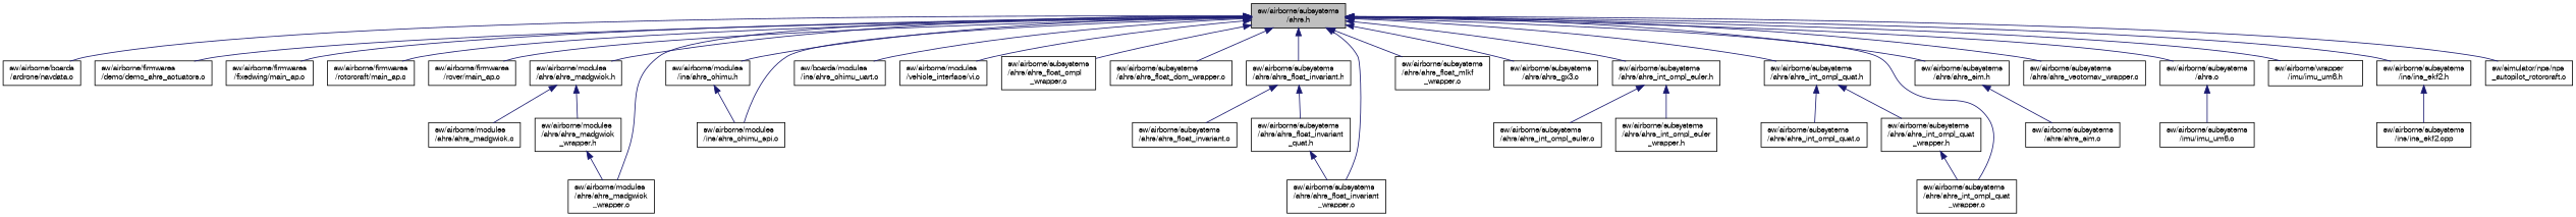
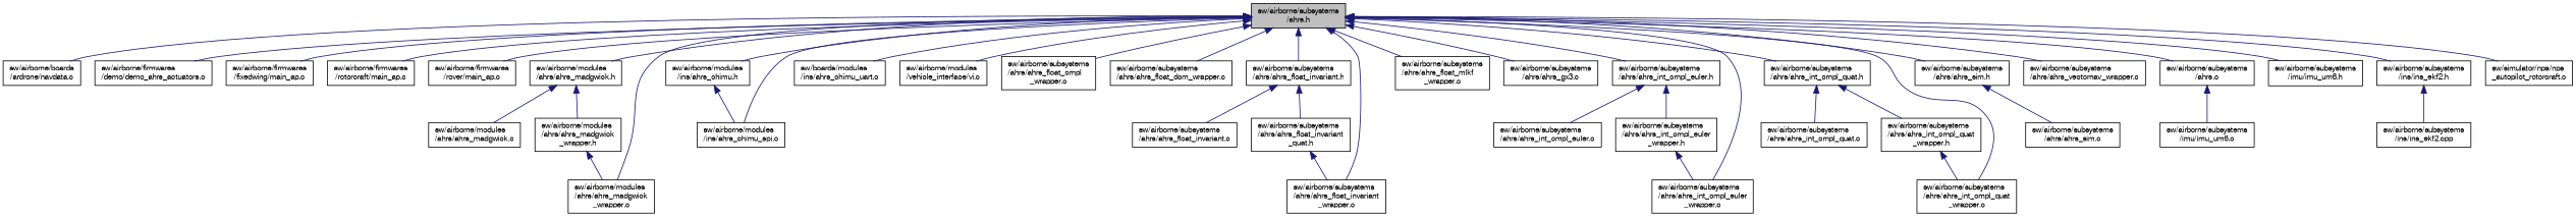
  digraph {
    node [color=black fillcolor=white fontname=FreeSans fontsize=10 shape=record style=filled]
    edge [color=midnightblue dir=back fontname=FreeSans fontsize=10 labelfontname=FreeSans labelfontsize=10 style=solid]
    n1 [fillcolor=grey75 fontcolor=black height=0.2 label="sw/airborne/subsystems\l/ahrs.h" width=0.4]
    n2 [height=0.2 label="sw/airborne/boards\l/ardrone/navdata.c" width=0.4]
    n3 [height=0.2 label="sw/airborne/firmwares\l/demo/demo_ahrs_actuators.c" width=0.4]
    n4 [height=0.2 label="sw/airborne/firmwares\l/fixedwing/main_ap.c" width=0.4]
    n5 [height=0.2 label="sw/airborne/firmwares\l/rotorcraft/main_ap.c" width=0.4]
    n6 [height=0.2 label="sw/airborne/firmwares\l/rover/main_ap.c" width=0.4]
    n7 [height=0.2 label="sw/airborne/modules\l/ahrs/ahrs_madgwick.h" width=0.4]
    n8 [height=0.2 label="sw/airborne/modules\l/ahrs/ahrs_madgwick\l_wrapper.c" width=0.4]
    n9 [height=0.2 label="sw/airborne/modules\l/ins/ahrs_chimu.h" width=0.4]
    n10 [height=0.2 label="sw/airborne/modules\l/ins/ahrs_chimu_spi.c" width=0.4]
    n11 [height=0.2 label="sw/boards/modules\l/ins/ahrs_chimu_uart.c" width=0.4]
    n12 [height=0.2 label="sw/airborne/modules\l/vehicle_interface/vi.c" width=0.4]
    n13 [height=0.2 label="sw/airborne/subsystems\l/ahrs/ahrs_float_cmpl\l_wrapper.c" width=0.4]
    n14 [height=0.2 label="sw/airborne/subsystems\l/ahrs/ahrs_float_dcm_wrapper.c" width=0.4]
    n15 [height=0.2 label="sw/airborne/subsystems\l/ahrs/ahrs_float_invariant.h" width=0.4]
    n16 [height=0.2 label="sw/airborne/subsystems\l/ahrs/ahrs_float_invariant\l_wrapper.c" width=0.4]
    n17 [height=0.2 label="sw/airborne/subsystems\l/ahrs/ahrs_float_mlkf\l_wrapper.c" width=0.4]
    n18 [height=0.2 label="sw/airborne/subsystems\l/ahrs/ahrs_gx3.c" width=0.4]
    n19 [height=0.2 label="sw/airborne/subsystems\l/ahrs/ahrs_int_cmpl_euler.h" width=0.4]
+   n20 [height=0.2 label="sw/airborne/subsystems\l/ahrs/ahrs_int_cmpl_euler\l_wrapper.c" width=0.4]
    n21 [height=0.2 label="sw/airborne/subsystems\l/ahrs/ahrs_int_cmpl_quat.h" width=0.4]
    n22 [height=0.2 label="sw/airborne/subsystems\l/ahrs/ahrs_int_cmpl_quat\l_wrapper.c" width=0.4]
    n23 [height=0.2 label="sw/airborne/subsystems\l/ahrs/ahrs_sim.h" width=0.4]
    n24 [height=0.2 label="sw/airborne/subsystems\l/ahrs/ahrs_vectornav_wrapper.c" width=0.4]
    n25 [height=0.2 label="sw/airborne/subsystems\l/ahrs.c" width=0.4]
-   n26 [height=0.2 label="sw/airborne/wrapper\l/imu/imu_um6.h" width=0.4]
+   n26 [height=0.2 label="sw/airborne/subsystems\l/imu/imu_um6.h" width=0.4]
    n27 [height=0.2 label="sw/airborne/subsystems\l/ins/ins_ekf2.h" width=0.4]
    n28 [height=0.2 label="sw/simulator/nps/nps\l_autopilot_rotorcraft.c" width=0.4]
    n29 [height=0.2 label="sw/airborne/modules\l/ahrs/ahrs_madgwick.c" width=0.4]
    n30 [height=0.2 label="sw/airborne/modules\l/ahrs/ahrs_madgwick\l_wrapper.h" width=0.4]
    n31 [height=0.2 label="sw/airborne/subsystems\l/ahrs/ahrs_float_invariant.c" width=0.4]
    n32 [height=0.2 label="sw/airborne/subsystems\l/ahrs/ahrs_float_invariant\l_quat.h" width=0.4]
    n33 [height=0.2 label="sw/airborne/subsystems\l/ahrs/ahrs_int_cmpl_euler.c" width=0.4]
    n34 [height=0.2 label="sw/airborne/subsystems\l/ahrs/ahrs_int_cmpl_euler\l_wrapper.h" width=0.4]
    n35 [height=0.2 label="sw/airborne/subsystems\l/ahrs/ahrs_int_cmpl_quat.c" width=0.4]
    n36 [height=0.2 label="sw/airborne/subsystems\l/ahrs/ahrs_int_cmpl_quat\l_wrapper.h" width=0.4]
    n37 [height=0.2 label="sw/airborne/subsystems\l/ahrs/ahrs_sim.c" width=0.4]
    n38 [height=0.2 label="sw/airborne/subsystems\l/imu/imu_um6.c" width=0.4]
    n39 [height=0.2 label="sw/airborne/subsystems\l/ins/ins_ekf2.cpp" width=0.4]
    n1 -> n2
    n1 -> n3
    n1 -> n4
    n1 -> n5
    n1 -> n6
    n1 -> n7
    n1 -> n8
    n1 -> n9
    n1 -> n10
    n1 -> n11
    n1 -> n12
    n1 -> n13
    n1 -> n14
    n1 -> n15
    n1 -> n16
    n1 -> n17
    n1 -> n18
    n1 -> n19
+   n1 -> n20
    n1 -> n21
    n1 -> n22
    n1 -> n23
    n1 -> n24
    n1 -> n25
    n1 -> n26
    n1 -> n27
    n1 -> n28
    n7 -> n29
    n7 -> n30
    n9 -> n10
    n15 -> n31
    n15 -> n32
    n19 -> n33
    n19 -> n34
    n21 -> n35
    n21 -> n36
    n23 -> n37
    n25 -> n38
    n27 -> n39
    n30 -> n8
    n32 -> n16
+   n34 -> n20
    n36 -> n22
  }
